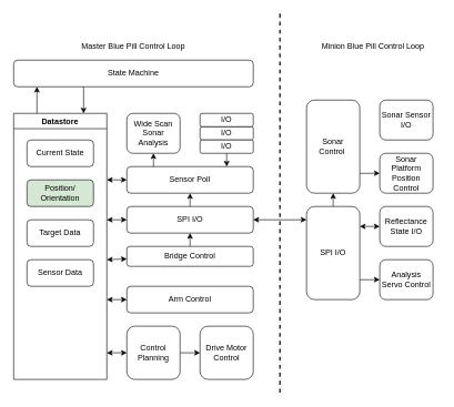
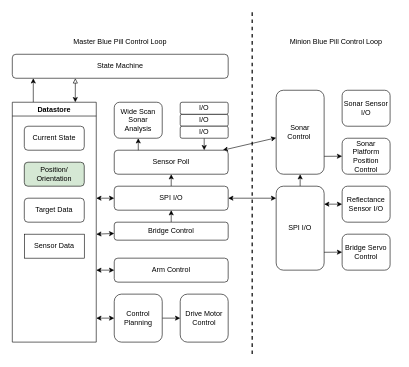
  <mxCell id="0" />
  <mxCell id="1" parent="0" />
  <mxCell id="2" value="" style="endArrow=none;dashed=1;html=1;strokeWidth=2;" parent="1" edge="1"><mxGeometry width="50" height="50" relative="1" as="geometry"><mxPoint x="420" y="590" as="sourcePoint" /><mxPoint x="420" y="20" as="targetPoint" /></mxGeometry></mxCell>
  <mxCell id="3" style="edgeStyle=none;html=1;entryX=0.5;entryY=1;entryDx=0;entryDy=0;startArrow=none;startFill=0;endArrow=classic;endFill=1;" parent="1" source="4" target="8" edge="1"><mxGeometry relative="1" as="geometry" /></mxCell>
  <mxCell id="4" value="SPI I/O" style="rounded=1;whiteSpace=wrap;html=1;" parent="1" vertex="1"><mxGeometry x="460" y="310" width="80" height="140" as="geometry" /></mxCell>
  <mxCell id="5" style="edgeStyle=none;html=1;exitX=0;exitY=0.5;exitDx=0;exitDy=0;entryX=1;entryY=0.787;entryDx=0;entryDy=0;entryPerimeter=0;startArrow=classic;startFill=1;endArrow=none;endFill=0;" parent="1" source="6" target="8" edge="1"><mxGeometry relative="1" as="geometry" /></mxCell>
  <mxCell id="6" value="Sonar Platform Position Control" style="rounded=1;whiteSpace=wrap;html=1;" parent="1" vertex="1"><mxGeometry x="570" y="230" width="80" height="60" as="geometry" /></mxCell>
  <mxCell id="7" value="Sonar Sensor I/O" style="rounded=1;whiteSpace=wrap;html=1;" parent="1" vertex="1"><mxGeometry x="570" y="150" width="80" height="60" as="geometry" /></mxCell>
  <mxCell id="8" value="Sonar&lt;br&gt;Control&amp;nbsp;" style="rounded=1;whiteSpace=wrap;html=1;" parent="1" vertex="1"><mxGeometry x="460" y="150" width="80" height="140" as="geometry" /></mxCell>
  <mxCell id="9" value="State Machine" style="rounded=1;whiteSpace=wrap;html=1;" parent="1" vertex="1"><mxGeometry x="20" y="90" width="360" height="40" as="geometry" /></mxCell>
- <mxCell id="10" style="edgeStyle=none;html=1;entryX=1;entryY=0.25;entryDx=0;entryDy=0;startArrow=classic;startFill=1;endArrow=classic;endFill=1;" parent="1" source="11" target="37" edge="1"><mxGeometry relative="1" as="geometry" /></mxCell>
+ <mxCell id="10" style="edgeStyle=none;html=1;startArrow=classic;startFill=1;endArrow=classic;endFill=1;" parent="1" source="11" target="8" edge="1"><mxGeometry relative="1" as="geometry" /></mxCell>
  <mxCell id="11" value="Sensor Poll" style="rounded=1;whiteSpace=wrap;html=1;" parent="1" vertex="1"><mxGeometry x="190" y="250" width="190" height="40" as="geometry" /></mxCell>
  <mxCell id="12" style="edgeStyle=none;html=1;startArrow=classic;startFill=1;endArrow=classic;endFill=1;" parent="1" source="14" edge="1"><mxGeometry relative="1" as="geometry"><mxPoint x="160" y="530" as="targetPoint" /></mxGeometry></mxCell>
  <mxCell id="13" style="edgeStyle=none;html=1;startArrow=none;startFill=0;endArrow=classic;endFill=1;" parent="1" source="14" edge="1"><mxGeometry relative="1" as="geometry"><mxPoint x="300" y="530" as="targetPoint" /></mxGeometry></mxCell>
  <mxCell id="14" value="Control Planning" style="rounded=1;whiteSpace=wrap;html=1;" parent="1" vertex="1"><mxGeometry x="190" y="490" width="80" height="80" as="geometry" /></mxCell>
  <mxCell id="15" value="Drive Motor Control" style="rounded=1;whiteSpace=wrap;html=1;" parent="1" vertex="1"><mxGeometry x="300" y="490" width="80" height="80" as="geometry" /></mxCell>
  <mxCell id="16" style="edgeStyle=none;html=1;startArrow=classic;startFill=1;endArrow=classic;endFill=1;" parent="1" source="17" edge="1"><mxGeometry relative="1" as="geometry"><mxPoint x="160" y="450" as="targetPoint" /></mxGeometry></mxCell>
  <mxCell id="17" value="Arm Control" style="rounded=1;whiteSpace=wrap;html=1;" parent="1" vertex="1"><mxGeometry x="190" y="430" width="190" height="40" as="geometry" /></mxCell>
  <mxCell id="18" style="edgeStyle=none;html=1;exitX=0;exitY=0.5;exitDx=0;exitDy=0;startArrow=classic;startFill=1;endArrow=classic;endFill=1;" parent="1" source="21" edge="1"><mxGeometry relative="1" as="geometry"><mxPoint x="160" y="330" as="targetPoint" /></mxGeometry></mxCell>
  <mxCell id="19" style="edgeStyle=none;html=1;entryX=0;entryY=0.143;entryDx=0;entryDy=0;entryPerimeter=0;startArrow=classic;startFill=1;endArrow=classic;endFill=1;" parent="1" source="21" target="4" edge="1"><mxGeometry relative="1" as="geometry" /></mxCell>
  <mxCell id="20" style="edgeStyle=none;html=1;exitX=0.5;exitY=0;exitDx=0;exitDy=0;entryX=0.5;entryY=1;entryDx=0;entryDy=0;startArrow=none;startFill=0;endArrow=classic;endFill=1;" parent="1" source="21" target="11" edge="1"><mxGeometry relative="1" as="geometry" /></mxCell>
  <mxCell id="21" value="SPI I/O" style="rounded=1;whiteSpace=wrap;html=1;" parent="1" vertex="1"><mxGeometry x="190" y="310" width="190" height="40" as="geometry" /></mxCell>
  <mxCell id="22" value="I/O" style="rounded=1;whiteSpace=wrap;html=1;" parent="1" vertex="1"><mxGeometry x="300" y="190" width="80" height="20" as="geometry" /></mxCell>
  <mxCell id="23" style="edgeStyle=none;html=1;exitX=0.5;exitY=1;exitDx=0;exitDy=0;startArrow=none;startFill=0;endArrow=classic;endFill=1;" parent="1" source="24" edge="1"><mxGeometry relative="1" as="geometry"><mxPoint x="340" y="250" as="targetPoint" /></mxGeometry></mxCell>
  <mxCell id="24" value="I/O" style="rounded=1;whiteSpace=wrap;html=1;" parent="1" vertex="1"><mxGeometry x="300" y="210" width="80" height="20" as="geometry" /></mxCell>
  <mxCell id="25" value="I/O" style="rounded=1;whiteSpace=wrap;html=1;" parent="1" vertex="1"><mxGeometry x="300" y="170" width="80" height="20" as="geometry" /></mxCell>
  <mxCell id="26" style="html=1;startArrow=classic;startFill=1;endArrow=classic;endFill=1;" parent="1" source="28" edge="1"><mxGeometry relative="1" as="geometry"><mxPoint x="160" y="390" as="targetPoint" /></mxGeometry></mxCell>
  <mxCell id="27" style="edgeStyle=none;html=1;entryX=0.5;entryY=1;entryDx=0;entryDy=0;startArrow=none;startFill=0;endArrow=classic;endFill=1;" parent="1" source="28" target="21" edge="1"><mxGeometry relative="1" as="geometry" /></mxCell>
  <mxCell id="28" value="Bridge Control" style="rounded=1;whiteSpace=wrap;html=1;" parent="1" vertex="1"><mxGeometry x="190" y="370" width="190" height="30" as="geometry" /></mxCell>
  <mxCell id="29" style="edgeStyle=none;html=1;exitX=0.5;exitY=1;exitDx=0;exitDy=0;entryX=0.211;entryY=0;entryDx=0;entryDy=0;entryPerimeter=0;startArrow=classic;startFill=1;endArrow=none;endFill=0;" parent="1" source="30" target="11" edge="1"><mxGeometry relative="1" as="geometry" /></mxCell>
  <mxCell id="30" value="Wide Scan Sonar Analysis" style="rounded=1;whiteSpace=wrap;html=1;" parent="1" vertex="1"><mxGeometry x="190" y="170" width="80" height="60" as="geometry" /></mxCell>
  <mxCell id="31" style="edgeStyle=none;html=1;entryX=1;entryY=0.214;entryDx=0;entryDy=0;entryPerimeter=0;startArrow=classic;startFill=1;endArrow=classic;endFill=1;" parent="1" source="32" target="4" edge="1"><mxGeometry relative="1" as="geometry" /></mxCell>
- <mxCell id="32" value="Reflectance State I/O" style="rounded=1;whiteSpace=wrap;html=1;" parent="1" vertex="1"><mxGeometry x="570" y="310" width="80" height="60" as="geometry" /></mxCell>
+ <mxCell id="32" value="Reflectance Sensor I/O" style="rounded=1;whiteSpace=wrap;html=1;" parent="1" vertex="1"><mxGeometry x="570" y="310" width="80" height="60" as="geometry" /></mxCell>
  <mxCell id="33" style="edgeStyle=none;html=1;exitX=0;exitY=0.5;exitDx=0;exitDy=0;entryX=1;entryY=0.787;entryDx=0;entryDy=0;entryPerimeter=0;startArrow=classic;startFill=1;endArrow=none;endFill=0;" parent="1" source="34" target="4" edge="1"><mxGeometry relative="1" as="geometry" /></mxCell>
- <mxCell id="34" value="Analysis Servo Control" style="rounded=1;whiteSpace=wrap;html=1;" parent="1" vertex="1"><mxGeometry x="570" y="390" width="80" height="60" as="geometry" /></mxCell>
+ <mxCell id="34" value="Bridge Servo Control" style="rounded=1;whiteSpace=wrap;html=1;" parent="1" vertex="1"><mxGeometry x="570" y="390" width="80" height="60" as="geometry" /></mxCell>
  <mxCell id="35" style="edgeStyle=none;html=1;exitX=0.25;exitY=0;exitDx=0;exitDy=0;startArrow=none;startFill=0;endArrow=classic;endFill=1;" parent="1" source="37" edge="1"><mxGeometry relative="1" as="geometry"><mxPoint x="55" y="130" as="targetPoint" /></mxGeometry></mxCell>
- <mxCell id="36" style="edgeStyle=none;html=1;exitX=0.75;exitY=0;exitDx=0;exitDy=0;entryX=0.292;entryY=1;entryDx=0;entryDy=0;entryPerimeter=0;startArrow=classic;startFill=1;endArrow=none;endFill=0;" parent="1" source="37" target="9" edge="1"><mxGeometry relative="1" as="geometry" /></mxCell>
+ <mxCell id="36" style="edgeStyle=none;html=1;exitX=0.75;exitY=0;exitDx=0;exitDy=0;entryX=0.292;entryY=1;entryDx=0;entryDy=0;entryPerimeter=0;startArrow=classic;startFill=1;endArrow=block;endFill=0;" parent="1" source="37" target="9" edge="1"><mxGeometry relative="1" as="geometry" /></mxCell>
  <mxCell id="37" value="Datastore" style="swimlane;" parent="1" vertex="1"><mxGeometry x="20" y="170" width="140" height="400" as="geometry" /></mxCell>
  <mxCell id="38" value="Position/&lt;br&gt;Orientation" style="rounded=1;whiteSpace=wrap;html=1;fillColor=#d5e8d4;" parent="37" vertex="1"><mxGeometry x="20" y="100" width="100" height="40" as="geometry" /></mxCell>
  <mxCell id="39" value="Target Data" style="rounded=1;whiteSpace=wrap;html=1;" parent="37" vertex="1"><mxGeometry x="20" y="160" width="100" height="40" as="geometry" /></mxCell>
  <mxCell id="40" value="Current State" style="rounded=1;whiteSpace=wrap;html=1;" parent="37" vertex="1"><mxGeometry x="20" y="40" width="100" height="40" as="geometry" /></mxCell>
- <mxCell id="41" value="Sensor Data" style="rounded=1;whiteSpace=wrap;html=1;" parent="37" vertex="1"><mxGeometry x="20" y="220" width="100" height="40" as="geometry" /></mxCell>
+ <mxCell id="41" value="Sensor Data" style="whiteSpace=wrap;html=1;rounded=0;" parent="37" vertex="1"><mxGeometry x="20" y="220" width="100" height="40" as="geometry" /></mxCell>
  <mxCell id="42" value="Master Blue Pill Control Loop" style="text;html=1;strokeColor=none;fillColor=none;align=center;verticalAlign=middle;whiteSpace=wrap;rounded=0;" parent="1" vertex="1"><mxGeometry x="20" y="50" width="360" height="40" as="geometry" /></mxCell>
  <mxCell id="43" value="Minion Blue Pill Control Loop" style="text;html=1;strokeColor=none;fillColor=none;align=center;verticalAlign=middle;whiteSpace=wrap;rounded=0;" parent="1" vertex="1"><mxGeometry x="460" y="50" width="200" height="40" as="geometry" /></mxCell>
